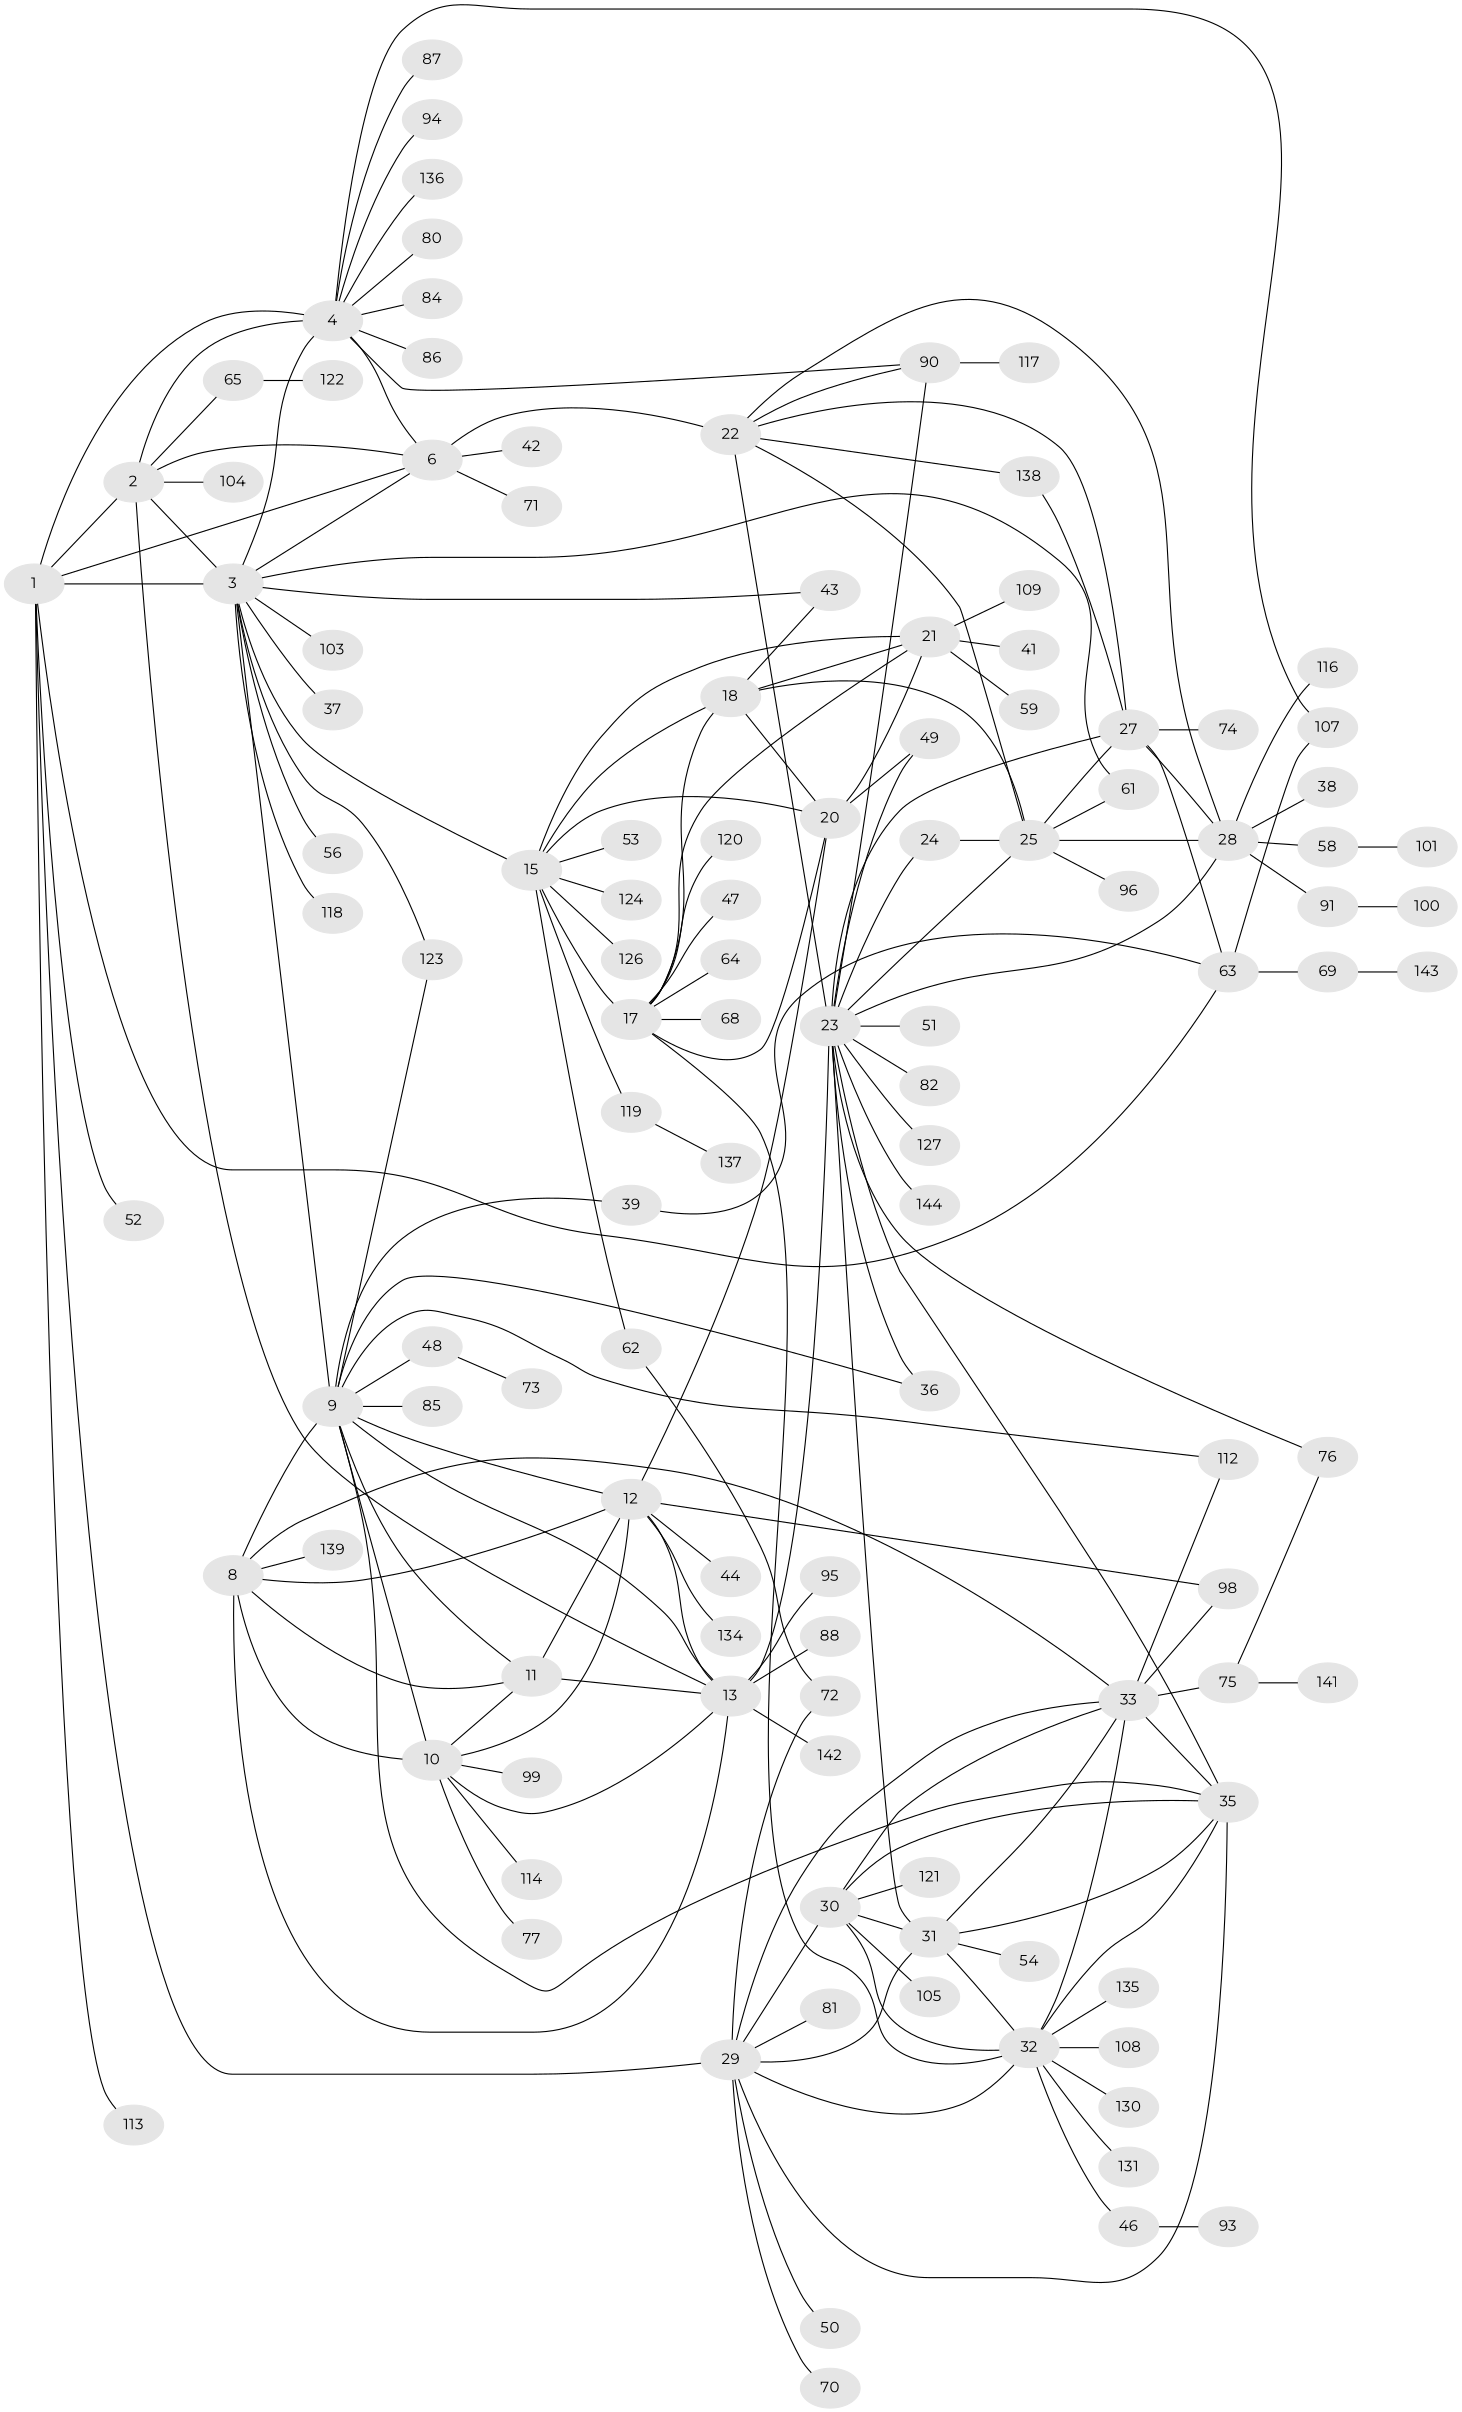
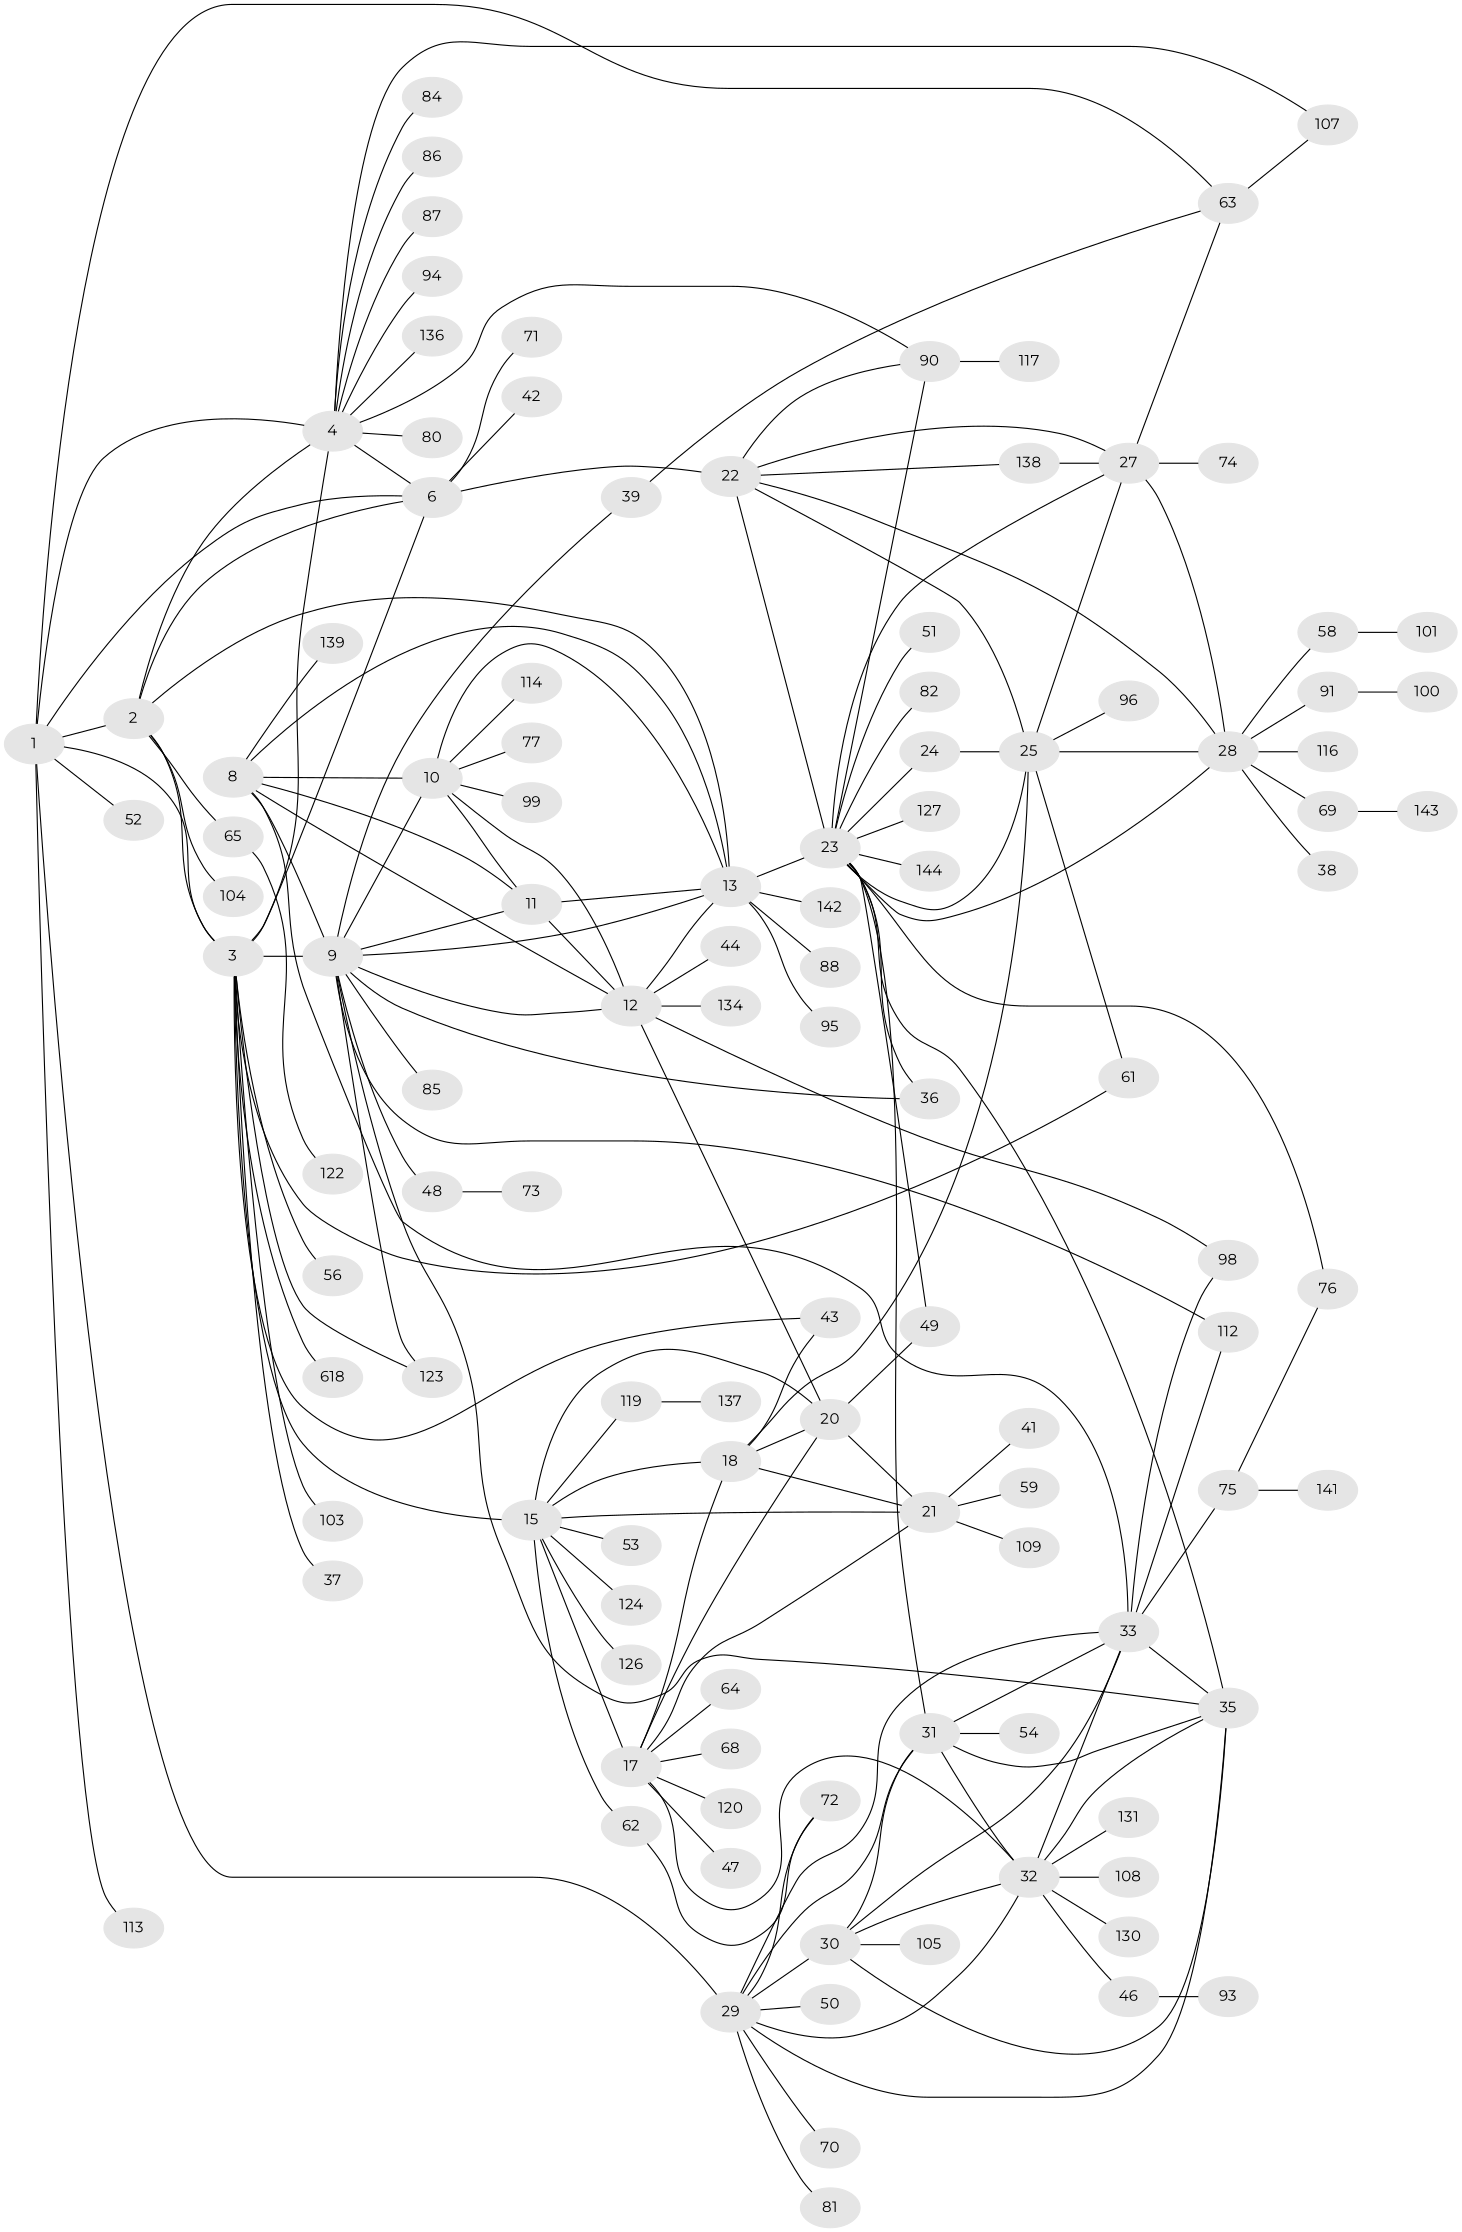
  graph {
    fontname=Montserrat
    rankdir=LR
    node [color=gray90 fontname=Montserrat style=filled]
    edge [fontname=Montserrat]
    1 [super="+128"]
    2 [super="+132"]
    3 [super="+5"]
    4 [super="+7"]
    6 [super="+97"]
    29 [super="+89"]
    52
    63 [super="+110"]
    113
    13 [super="+125"]
    65 [super="+78"]
    104
    9 [super="+14"]
    15 [super="+16"]
    37
    43
    56
    61
-   118
+   118 [label=618]
    123 [super="+133"]
    103
    80
    84
    86
    87
    90
    94
    107
    136
    22 [super="+40"]
    n31 [label=42]
    71
    33 [super="+34"]
    35 [super="+60"]
    32 [super="+66"]
    31 [super="+42"]
    30 [super="+57"]
    50 [super="+111"]
    70
    72
    81
    69
    23 [super="+140"]
    88
    95
    142
    122
    10 [super="+115"]
    11
    12
    36
    39
    48
    85
    112
    20 [super="+106"]
    17 [super="+19"]
    18
    21 [super="+102"]
    53 [super="+83"]
    62
    119
    124
    126
    117
    25 [super="+26"]
    27
    28 [super="+79"]
    138
    8 [super="+92"]
    139
    77
    99
    114
    44
    98
    134
    75
    73
    49
    24
    51
    76
    82
    127
    144
    47
    64 [super="+67"]
    68
    120
    41
    59
    109
    137
    46
    108
    130
    131
-   135
    96
    74
    38
    58
    91 [super="+145"]
    116
    54
    101
    100
    105
-   121
    93
    141
    143
    1 -- 2
    1 -- 3 [weight=2]
    1 -- 4 [weight=2]
    1 -- 6
    1 -- 29
    1 -- 52
    1 -- 63
    1 -- 113
    2 -- 3 [weight=2]
    2 -- 4 [weight=2]
    2 -- 6
    2 -- 13
    2 -- 65
    2 -- 104
    3 -- 4 [weight=4]
    3 -- 6 [weight=2]
    3 -- 9
    3 -- 15
    3 -- 37
    3 -- 43
    3 -- 56
    3 -- 61
    3 -- 118
    3 -- 123
    3 -- 103
    4 -- 6 [weight=2]
    4 -- 80
    4 -- 84
    4 -- 86
    4 -- 87
    4 -- 90
    4 -- 94
    4 -- 107
    4 -- 136
    6 -- 22
    6 -- n31
    6 -- 71
    29 -- 33 [weight=2]
    29 -- 35
    29 -- 32
    29 -- 31
    29 -- 30
    29 -- 50
    29 -- 70
    29 -- 72
    29 -- 81
    63 -- 107
-   63 -- 69
+   28 -- 69
    13 -- 23
    13 -- 88
    13 -- 95
    13 -- 142
    65 -- 122
    9 -- 13 [weight=2]
    9 -- 123
    9 -- 35
    9 -- 10 [weight=2]
    9 -- 11 [weight=2]
    9 -- 12 [weight=2]
    9 -- 36
    9 -- 39
    9 -- 48
    9 -- 85
    9 -- 112
    15 -- 20 [weight=2]
    15 -- 17 [weight=4]
    15 -- 18 [weight=2]
    15 -- 21 [weight=2]
    15 -- 53
    15 -- 62
    15 -- 119
    15 -- 124
    15 -- 126
    90 -- 117
    22 -- 90
    22 -- 23
    22 -- 25 [weight=2]
    22 -- 27
    22 -- 28
    22 -- 138
    33 -- 35 [weight=2]
    33 -- 112
    33 -- 98
    33 -- 75
    32 -- 33 [weight=2]
    32 -- 35
    32 -- 46
    32 -- 108
    32 -- 130
    32 -- 131
-   32 -- 135
    31 -- 33 [weight=2]
    31 -- 35
    31 -- 32
    31 -- 54
    30 -- 33 [weight=2]
    30 -- 35
    30 -- 32
    30 -- 31
    30 -- 105
-   30 -- 121
    69 -- 143
    23 -- 90
    23 -- 35
    23 -- 31
    23 -- 36
    23 -- 25 [weight=2]
    23 -- 27
    23 -- 28
    23 -- 49
    23 -- 24
    23 -- 51
    23 -- 76
    23 -- 82
    23 -- 127
    23 -- 144
    10 -- 13
    10 -- 11
    10 -- 12
    10 -- 77
    10 -- 99
    10 -- 114
    11 -- 13
    11 -- 12
    12 -- 13
    12 -- 20
    12 -- 44
    12 -- 98
    12 -- 134
    39 -- 63
    48 -- 73
    20 -- 21
    20 -- 49
    17 -- 32
    17 -- 20 [weight=2]
    17 -- 18 [weight=2]
    17 -- 21 [weight=2]
    17 -- 47
    17 -- 64
    17 -- 68
    17 -- 120
    18 -- 43
    18 -- 20
    18 -- 21
    18 -- 25
    21 -- 41
    21 -- 59
    21 -- 109
    62 -- 72
    119 -- 137
    25 -- 61
    25 -- 27 [weight=2]
    25 -- 28 [weight=2]
    25 -- 96
    27 -- 63
    27 -- 28
    27 -- 74
    28 -- 38
    28 -- 58
    28 -- 91
    28 -- 116
    138 -- 27
    8 -- 13
    8 -- 9 [weight=2]
    8 -- 33
    8 -- 10
    8 -- 11
    8 -- 12
    8 -- 139
    75 -- 76
    75 -- 141
    24 -- 25 [weight=2]
    46 -- 93
    58 -- 101
    91 -- 100
  }
